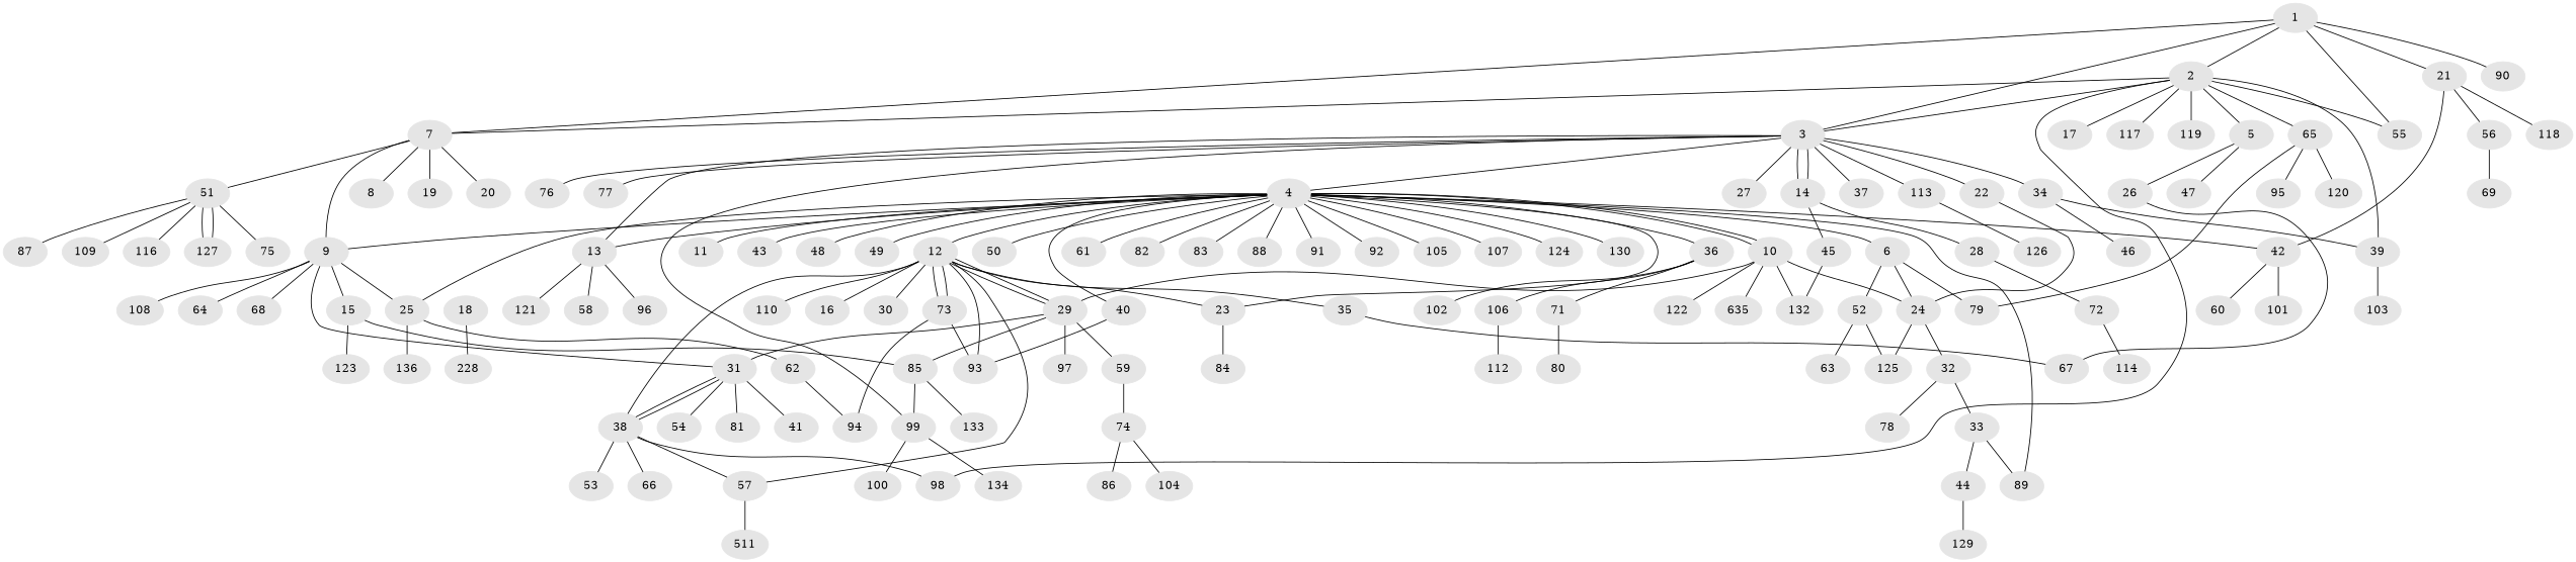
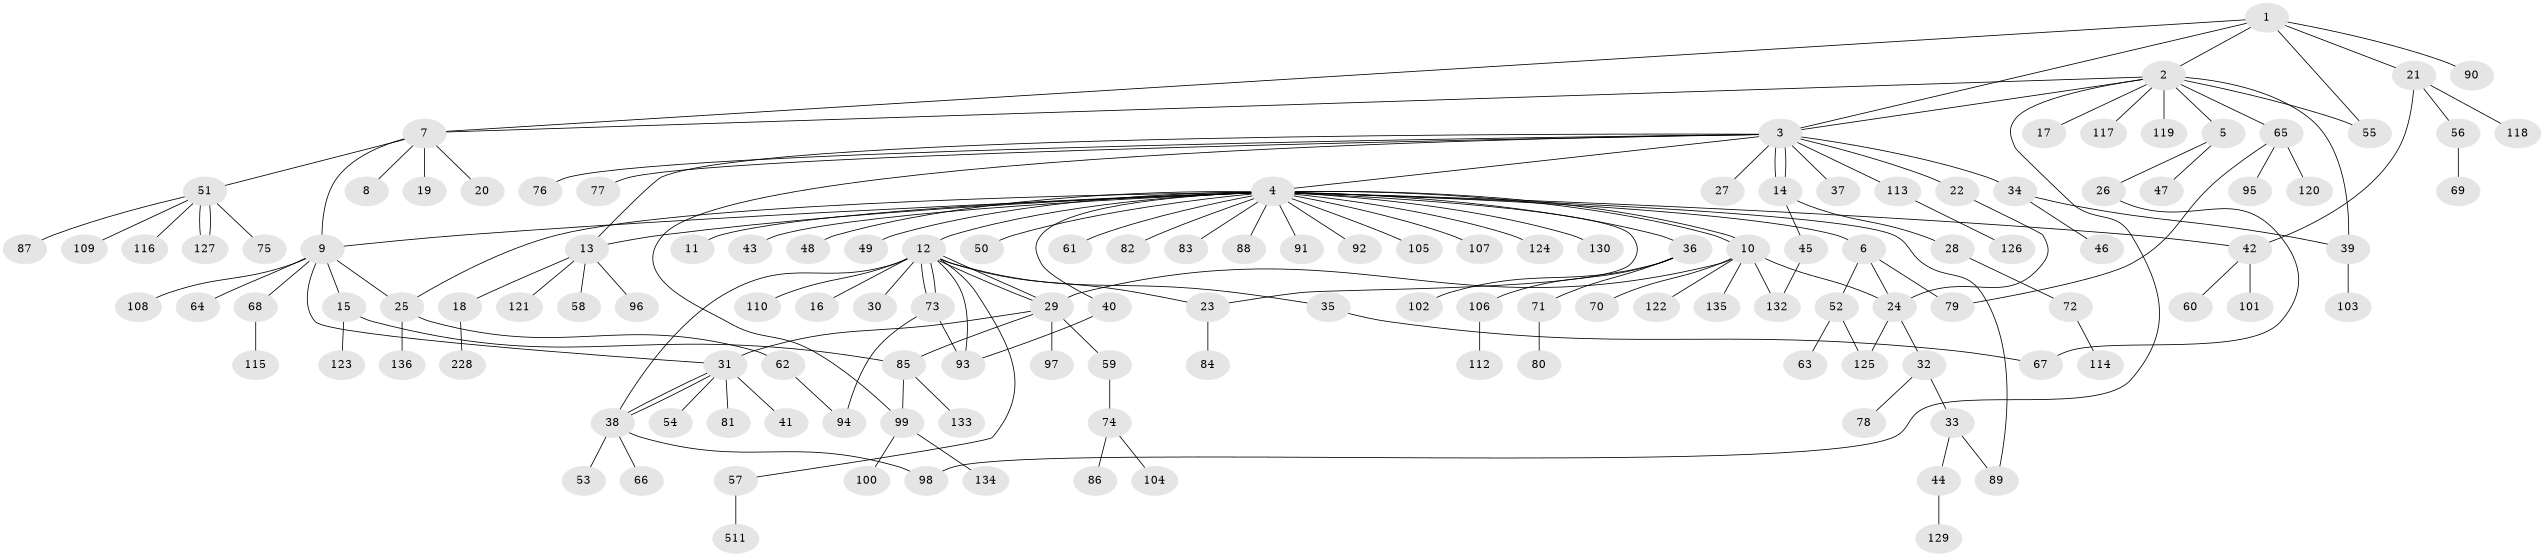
  graph {
    node [color=gray90 style=filled]
    1
    2
    3
    7
    21
    55
    90
    5
    17
    39
    65
    98
    117
    119
    4
    13
    14
    22
    27
    34
    37
    76
    77
    99
    113
    9
    8
    19
    20
    51
    42
    56
    118
    26
    47
    103
    79
    95
    120
    6
    10
    11
    12
    23
    25
    36
    40
    43
    48
    49
    50
    61
    82
    83
    88
    89
    91
    92
    105
    107
    124
    130
    18
    58
    96
    121
    28
    45
    24
    46
    100
    134
    126
    52
    15
    31
    64
    68
    108
    29
+   70
    122
    132
-   135 [label=635]
+   135
    16
    30
    35
    38
    57
    73
    93
    110
    84
    62
    136
    71
    102
    106
    60
    101
    67
    32
    125
    63
    75
    87
    109
    116
    127
    85
    123
    41
    54
    81
+   115
    59
    97
    53
    66
    n120 [label=511]
    94
    n122 [label=228]
    72
    133
    69
    33
    78
    114
    74
    44
    129
    80
    112
    86
    104
    1 -- 2
    1 -- 3
    1 -- 7
    1 -- 21
    1 -- 55
    1 -- 90
    2 -- 3
    2 -- 7
    2 -- 55
    2 -- 5
    2 -- 17
    2 -- 39
    2 -- 65
    2 -- 98
    2 -- 117
    2 -- 119
    3 -- 4
    3 -- 13
    3 -- 14
    3 -- 14
    3 -- 22
    3 -- 27
    3 -- 34
    3 -- 37
    3 -- 76
    3 -- 77
    3 -- 99
    3 -- 113
    7 -- 9
    7 -- 8
    7 -- 19
    7 -- 20
    7 -- 51
    21 -- 42
    21 -- 56
    21 -- 118
    5 -- 26
    5 -- 47
    39 -- 103
    65 -- 79
    65 -- 95
    65 -- 120
    4 -- 13
    4 -- 9
    4 -- 42
    4 -- 6
    4 -- 10
    4 -- 10
    4 -- 11
    4 -- 12
    4 -- 23
    4 -- 25
    4 -- 36
    4 -- 40
    4 -- 43
    4 -- 48
    4 -- 49
    4 -- 50
    4 -- 61
    4 -- 82
    4 -- 83
    4 -- 88
    4 -- 89
    4 -- 91
    4 -- 92
    4 -- 105
    4 -- 107
    4 -- 124
    4 -- 130
+   13 -- 18
    13 -- 58
    13 -- 96
    13 -- 121
    14 -- 28
    14 -- 45
    22 -- 24
    34 -- 39
    34 -- 46
    99 -- 100
    99 -- 134
    113 -- 126
    9 -- 25
    9 -- 15
    9 -- 31
    9 -- 64
    9 -- 68
    9 -- 108
    51 -- 75
    51 -- 87
    51 -- 109
    51 -- 116
    51 -- 127
    51 -- 127
    42 -- 60
    42 -- 101
    56 -- 69
    26 -- 67
    6 -- 79
    6 -- 24
    6 -- 52
    10 -- 24
    10 -- 29
+   10 -- 70
    10 -- 122
    10 -- 132
    10 -- 135
    12 -- 23
    12 -- 29
    12 -- 29
    12 -- 16
    12 -- 30
    12 -- 35
    12 -- 38
    12 -- 57
    12 -- 73
    12 -- 73
    12 -- 93
    12 -- 110
    23 -- 84
    25 -- 62
    25 -- 136
    36 -- 71
    36 -- 102
    36 -- 106
    40 -- 93
    18 -- n122
    28 -- 72
    45 -- 132
    24 -- 32
    24 -- 125
    52 -- 125
    52 -- 63
    15 -- 85
    15 -- 123
    31 -- 38
    31 -- 38
    31 -- 41
    31 -- 54
    31 -- 81
+   68 -- 115
    29 -- 31
    29 -- 85
    29 -- 59
    29 -- 97
    35 -- 67
    38 -- 98
-   38 -- 57
    38 -- 53
    38 -- 66
    57 -- n120
    73 -- 93
    73 -- 94
    62 -- 94
    71 -- 80
    106 -- 112
    32 -- 33
    32 -- 78
    85 -- 99
    85 -- 133
    59 -- 74
    72 -- 114
    33 -- 89
    33 -- 44
    74 -- 86
    74 -- 104
    44 -- 129
  }
